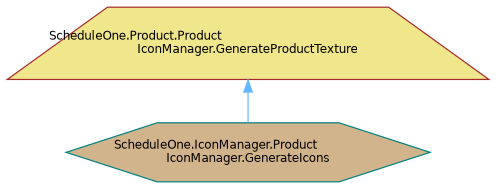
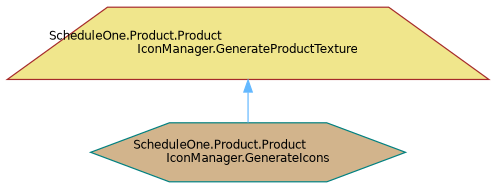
  digraph {
    rankdir=TB
    node [fontname=Helvetica fontsize=10 style=filled]
    n1 [color=brown fillcolor=khaki fontcolor=black height=0.2 label="ScheduleOne.Product.Product\lIconManager.GenerateProductTexture" shape=trapezium width=0.4]
-   n2 [color=teal fillcolor=tan height=0.2 label="ScheduleOne.IconManager.Product\lIconManager.GenerateIcons" shape=hexagon width=0.4]
+   n2 [color=teal fillcolor=tan height=0.2 label="ScheduleOne.Product.Product\lIconManager.GenerateIcons" shape=hexagon width=0.4]
    n1 -> n2 [color=steelblue1 dir=back fontname=Helvetica fontsize=10 labelfontname=Helvetica labelfontsize=10 style=solid]
  }
